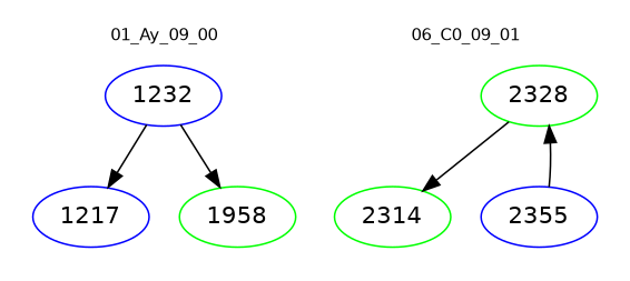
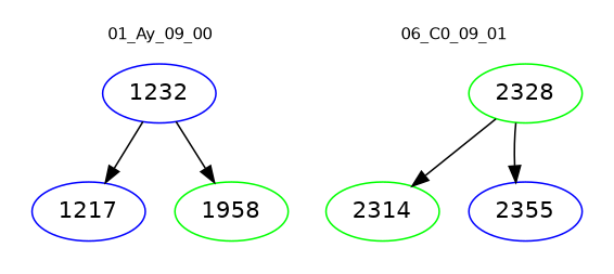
  digraph {
    fontname="DejaVu Sans"
    node [color=blue fontname="DejaVu Sans"]
    edge [color=black fontname="DejaVu Sans"]
    n1 [label=1232]
    n2 [label=1217]
    n3 [color=green label=1958]
    n4 [color=green label=2328]
    n5 [color=green label=2314]
    n6 [label=2355]
    subgraph cluster_1 {
      color=white
      fontsize=10
      label="01_Ay_09_00"
      n1
      n2
      n3
    }
    subgraph cluster_2 {
      color=white
      fontsize=10
      label="06_C0_09_01"
      n4
      n5
      n6
    }
    n1 -> n2
    n1 -> n3
    n4 -> n5
-   n6 -> n4
+   n4 -> n6
  }
